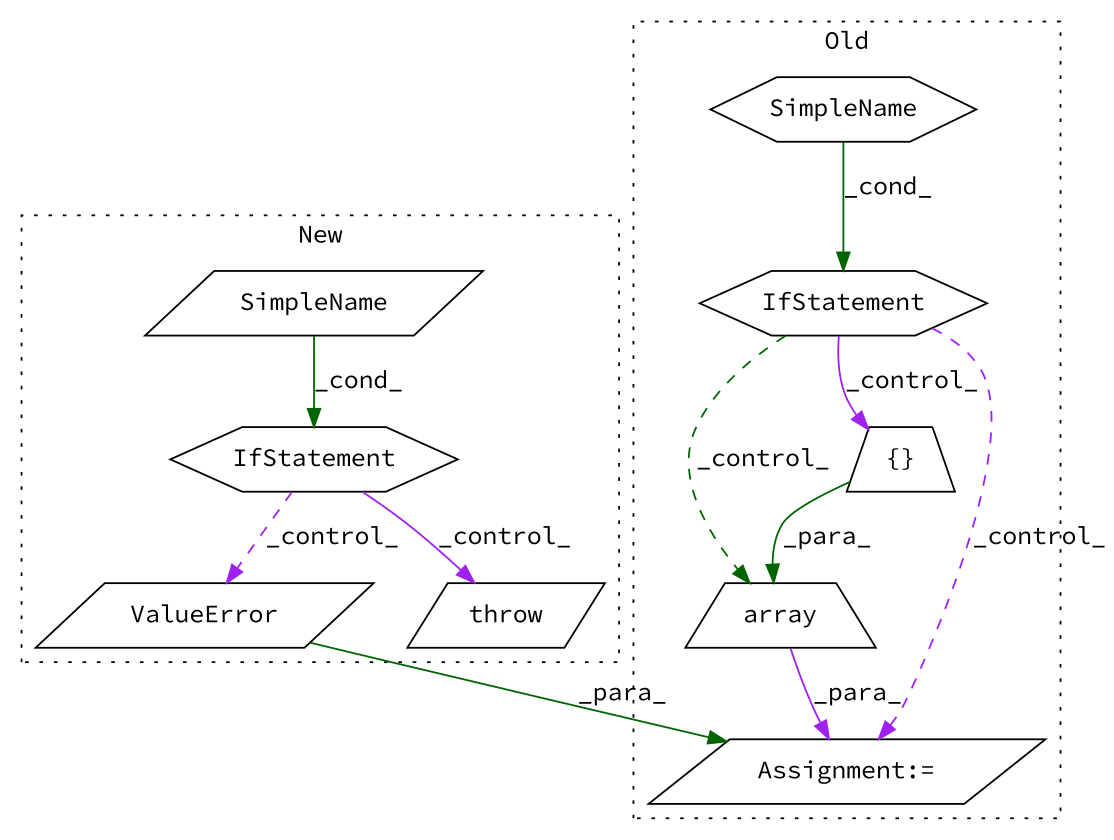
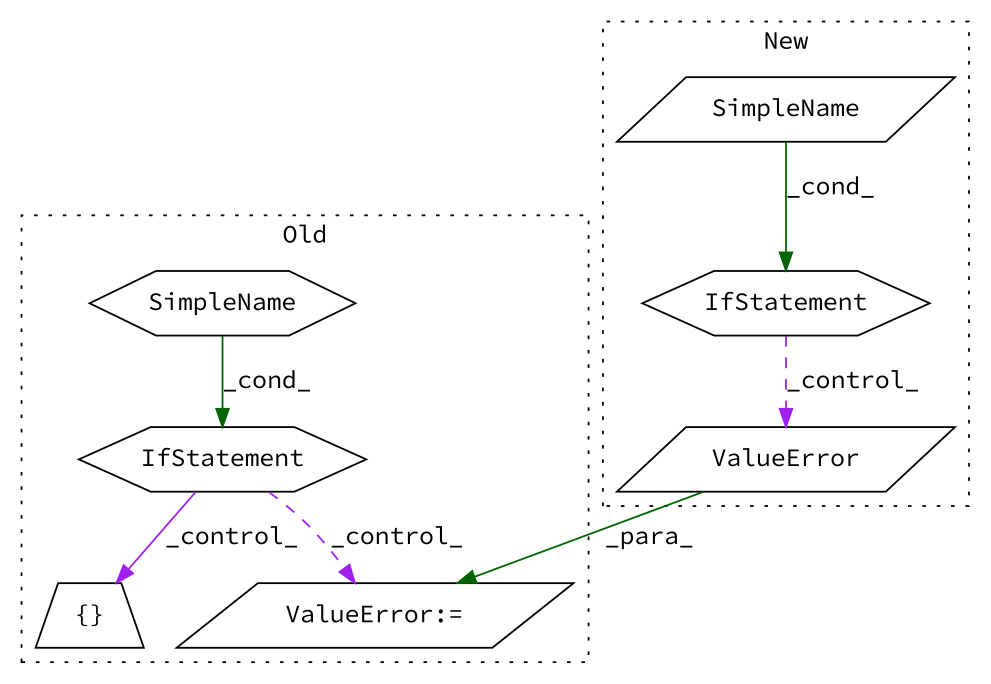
  digraph {
    fontname="Source Code Pro"
    node [a=32 fontname="Source Code Pro" shape=parallelogram]
    edge [color=purple fontname="Source Code Pro" style=solid]
-   n1 [l="6,1" label=array s="18317,18367" shape=trapezium]
-   n2 [a=7 l=1 label="Assignment:=" s=18310]
+   n2 [a=7 l=1 label="ValueError:=" s=18310]
    n3 [a=42 label=SimpleName shape=hexagon]
    n4 [a=25 l="4,2" label=IfStatement s="18269,18292" shape=hexagon]
    n5 [a=4 l="1,1" label="{}" s="18332,18342" shape=trapezium]
    n6 [l="11,1" label=ValueError s="18200,18296"]
-   n7 [a=53 l=6 label=throw s=18194]
    n8 [a=42 label=SimpleName]
    n9 [a=25 l="4,2" label=IfStatement s="18156,18182" shape=hexagon]
    subgraph cluster_1 {
      label=Old
      style=dotted
-     n1
      n2
      n3
      n4
      n5
    }
    subgraph cluster_2 {
      label=New
      style=dotted
      n6
-     n7
      n8
      n9
    }
-   n1 -> n2 [label=_para_]
    n3 -> n4 [color=darkgreen label=_cond_]
-   n4 -> n1 [color=darkgreen label=_control_ style=dashed]
    n4 -> n2 [label=_control_ style=dashed]
    n4 -> n5 [label=_control_]
-   n5 -> n1 [color=darkgreen label=_para_]
    n6 -> n2 [color=darkgreen label=_para_]
    n8 -> n9 [color=darkgreen label=_cond_]
    n9 -> n6 [label=_control_ style=dashed]
-   n9 -> n7 [label=_control_]
  }
